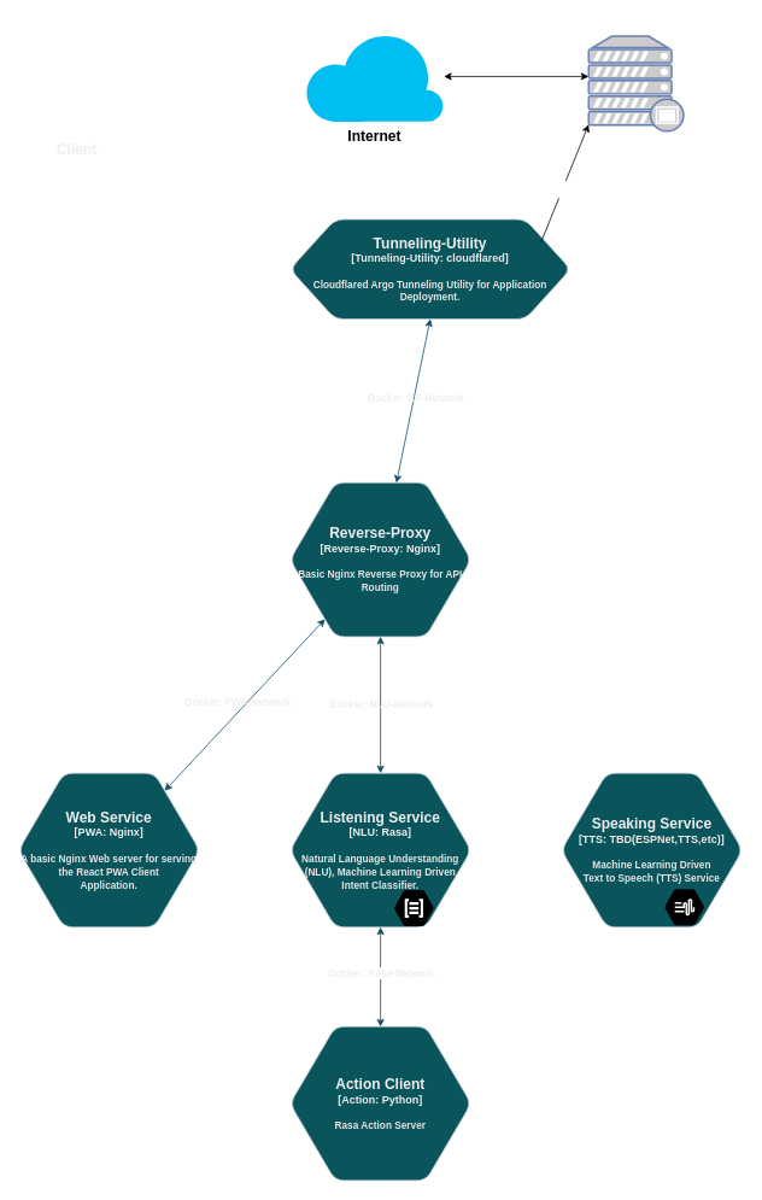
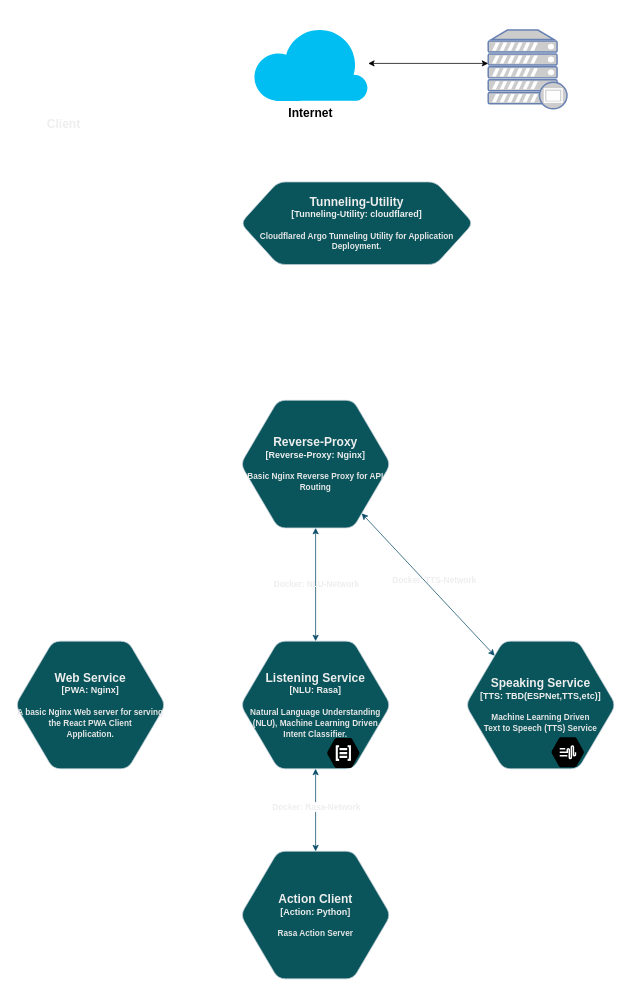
  <mxCell id="0" />
  <mxCell id="1" parent="0" />
  <mxCell id="2" value="&lt;font style=&quot;font-size: 16px&quot;&gt;&lt;b&gt;Web Service&lt;/font&gt;&lt;div&gt;[PWA:&amp;nbsp;Nginx]&lt;/div&gt;&lt;br&gt;&lt;div&gt;&lt;font style=&quot;font-size: 11px&quot;&gt;&lt;font color=&quot;#E6E6E6&quot;&gt;A basic Nginx Web server for serving the React PWA Client &#10;Application.&lt;/font&gt;&lt;/div&gt;" style="shape=hexagon;size=50;perimeter=hexagonPerimeter2;whiteSpace=wrap;html=1;fixedSize=1;rounded=1;labelBackgroundColor=none;fillColor=#09555B;fontSize=12;fontColor=#EEEEEE;align=center;strokeColor=#BAC8D3;metaEdit=1;points=[[0.5,0,0],[1,0.25,0],[1,0.5,0],[1,0.75,0],[0.5,1,0],[0,0.75,0],[0,0.5,0],[0,0.25,0]];resizable=0;sketch=0;" parent="1" vertex="1"><mxGeometry x="20" y="854" width="200" height="170" as="geometry" /></mxCell>
  <mxCell id="3" value="&lt;font style=&quot;font-size: 16px&quot;&gt;&lt;b&gt;Listening Service&lt;/font&gt;&lt;div&gt;[NLU:&amp;nbsp;Rasa]&lt;/div&gt;&lt;br&gt;&lt;div&gt;&lt;font style=&quot;font-size: 11px&quot;&gt;&lt;font color=&quot;#E6E6E6&quot;&gt;Natural Language Understanding &#10;(NLU), Machine Learning Driven&#10;Intent Classifier.&lt;/font&gt;&lt;/div&gt;" style="shape=hexagon;size=50;perimeter=hexagonPerimeter2;whiteSpace=wrap;html=1;fixedSize=1;rounded=1;labelBackgroundColor=none;fillColor=#09555B;fontSize=12;fontColor=#EEEEEE;align=center;strokeColor=#BAC8D3;metaEdit=1;points=[[0.5,0,0],[1,0.25,0],[1,0.5,0],[1,0.75,0],[0.5,1,0],[0,0.75,0],[0,0.5,0],[0,0.25,0]];resizable=0;sketch=0;" parent="1" vertex="1"><mxGeometry x="320" y="854" width="200" height="170" as="geometry" /></mxCell>
  <mxCell id="4" value="&lt;font style=&quot;font-size: 16px&quot;&gt;&lt;b&gt;Speaking Service&lt;/font&gt;&lt;div&gt;[TTS:&amp;nbsp;TBD(ESPNet,TTS,etc)]&lt;/div&gt;&lt;br&gt;&lt;div&gt;&lt;font style=&quot;font-size: 11px&quot;&gt;&lt;font color=&quot;#E6E6E6&quot;&gt;Machine Learning Driven &#10;Text to Speech (TTS) Service&lt;/font&gt;&lt;/div&gt;" style="shape=hexagon;size=50;perimeter=hexagonPerimeter2;whiteSpace=wrap;html=1;fixedSize=1;rounded=1;labelBackgroundColor=none;fillColor=#09555B;fontSize=12;fontColor=#EEEEEE;align=center;strokeColor=#BAC8D3;metaEdit=1;points=[[0.5,0,0],[1,0.25,0],[1,0.5,0],[1,0.75,0],[0.5,1,0],[0,0.75,0],[0,0.5,0],[0,0.25,0]];resizable=0;sketch=0;" parent="1" vertex="1"><mxGeometry x="620" y="854" width="200" height="170" as="geometry" /></mxCell>
  <mxCell id="5" value="&lt;font style=&quot;font-size: 16px&quot;&gt;&lt;b&gt;Reverse-Proxy&lt;/font&gt;&lt;div&gt;[Reverse-Proxy:&amp;nbsp;Nginx]&lt;/div&gt;&lt;br&gt;&lt;div&gt;&lt;font style=&quot;font-size: 11px&quot;&gt;&lt;font color=&quot;#E6E6E6&quot;&gt;Basic Nginx Reverse Proxy for API Routing&lt;/font&gt;&lt;/div&gt;" style="shape=hexagon;size=50;perimeter=hexagonPerimeter2;whiteSpace=wrap;html=1;fixedSize=1;rounded=1;labelBackgroundColor=none;fillColor=#09555B;fontSize=12;fontColor=#EEEEEE;align=center;strokeColor=#BAC8D3;metaEdit=1;points=[[0.5,0,0],[1,0.25,0],[1,0.5,0],[1,0.75,0],[0.5,1,0],[0,0.75,0],[0,0.5,0],[0,0.25,0]];resizable=0;sketch=0;" parent="1" vertex="1"><mxGeometry x="320" y="533" width="200" height="170" as="geometry" /></mxCell>
- <mxCell id="6" value="" style="endArrow=classic;startArrow=classic;html=1;rounded=1;sketch=0;strokeColor=#0B4D6A;curved=0;" parent="1" source="5" target="2" edge="1"><mxGeometry width="50" height="50" relative="1" as="geometry"><mxPoint x="660" y="504" as="sourcePoint" /><mxPoint x="710" y="454" as="targetPoint" /></mxGeometry></mxCell>
- <mxCell id="7" value="Docker: PWA-Network" style="edgeLabel;html=1;align=center;verticalAlign=middle;resizable=0;points=[];fontColor=#EEEEEE;labelBackgroundColor=none;labelBorderColor=none;rotation=0;fontStyle=1;rounded=1;" parent="6" vertex="1" connectable="0"><mxGeometry x="-0.115" y="2" relative="1" as="geometry"><mxPoint x="-20" y="5" as="offset" /></mxGeometry></mxCell>
  <mxCell id="8" value="" style="endArrow=classic;startArrow=classic;html=1;rounded=1;sketch=0;strokeColor=#0B4D6A;curved=0;entryX=0.5;entryY=0;entryDx=0;entryDy=0;entryPerimeter=0;exitX=0.5;exitY=1;exitDx=0;exitDy=0;exitPerimeter=0;" parent="1" source="5" target="3" edge="1"><mxGeometry width="50" height="50" relative="1" as="geometry"><mxPoint x="660" y="504" as="sourcePoint" /><mxPoint x="710" y="454" as="targetPoint" /></mxGeometry></mxCell>
  <mxCell id="9" value="Docker: NLU-Network" style="edgeLabel;html=1;align=center;verticalAlign=middle;resizable=0;points=[];fontColor=#EEEEEE;labelBackgroundColor=none;fontStyle=1;rounded=1;" parent="8" vertex="1" connectable="0"><mxGeometry x="-0.168" y="4" relative="1" as="geometry"><mxPoint x="-4" y="11" as="offset" /></mxGeometry></mxCell>
- <mxCell id="12" value="" style="endArrow=classic;startArrow=classic;html=1;rounded=1;sketch=0;strokeColor=#0B4D6A;curved=0;exitX=0.5;exitY=1;exitDx=0;exitDy=0;exitPerimeter=0;" parent="1" source="24" target="5" edge="1"><mxGeometry width="50" height="50" relative="1" as="geometry"><mxPoint x="420" y="394" as="sourcePoint" /><mxPoint x="710" y="454" as="targetPoint" /></mxGeometry></mxCell>
- <mxCell id="13" value="&lt;div&gt;Docker: RP-Network&lt;/div&gt;" style="edgeLabel;html=1;align=center;verticalAlign=middle;resizable=0;points=[];fontColor=#EEEEEE;fontStyle=1;labelBackgroundColor=none;rounded=1;" parent="12" vertex="1" connectable="0"><mxGeometry x="-0.086" y="-2" relative="1" as="geometry"><mxPoint x="2" y="6" as="offset" /></mxGeometry></mxCell>
+ <mxCell id="10" value="" style="endArrow=classic;startArrow=classic;html=1;rounded=1;sketch=0;strokeColor=#0B4D6A;curved=0;" parent="1" source="5" target="4" edge="1"><mxGeometry width="50" height="50" relative="1" as="geometry"><mxPoint x="660" y="504" as="sourcePoint" /><mxPoint x="990" y="614" as="targetPoint" /></mxGeometry></mxCell>
+ <mxCell id="11" value="Docker: TTS-Network" style="edgeLabel;html=1;align=center;verticalAlign=middle;resizable=0;points=[];fontColor=#EEEEEE;labelBackgroundColor=none;fontStyle=1;rotation=0;rounded=1;" parent="10" vertex="1" connectable="0"><mxGeometry x="-0.13" y="-4" relative="1" as="geometry"><mxPoint x="22" y="4" as="offset" /></mxGeometry></mxCell>
  <mxCell id="14" value="&lt;font style=&quot;font-size: 16px&quot;&gt;&lt;b&gt;Client&lt;/b&gt;&lt;/font&gt;" style="shape=image;html=1;verticalAlign=top;verticalLabelPosition=bottom;imageAspect=0;aspect=fixed;image=https://cdn4.iconfinder.com/data/icons/desktop-app-free/32/Desktop_Desktop_App_Monitor_Computer_Technology-02-128.png;rounded=1;labelBorderColor=none;sketch=0;fontColor=#EEEEEE;strokeColor=#BAC8D3;fillColor=#09555B;" parent="1" vertex="1"><mxGeometry x="20" y="20" width="128" height="128" as="geometry" /></mxCell>
  <mxCell id="15" value="" style="shape=image;html=1;verticalAlign=top;verticalLabelPosition=bottom;imageAspect=0;aspect=fixed;image=https://cdn4.iconfinder.com/data/icons/desktop-app-free/32/Desktop_Desktop_App_Smartphone_Phone_Android-09-128.png;rounded=1;labelBorderColor=none;sketch=0;fontColor=#EEEEEE;strokeColor=#BAC8D3;fillColor=#09555B;" parent="1" vertex="1"><mxGeometry x="104" y="94" width="48" height="48" as="geometry" /></mxCell>
  <mxCell id="16" value="" style="shape=image;html=1;verticalAlign=top;verticalLabelPosition=bottom;imageAspect=0;aspect=fixed;image=https://cdn4.iconfinder.com/data/icons/logos-brands-5/24/nginx-128.png;rounded=1;labelBorderColor=none;sketch=0;fontColor=#EEEEEE;strokeColor=#BAC8D3;fillColor=#09555B;" parent="1" vertex="1"><mxGeometry x="440" y="663" width="40" height="40" as="geometry" /></mxCell>
  <mxCell id="17" value="" style="shape=image;html=1;verticalAlign=top;verticalLabelPosition=bottom;imageAspect=0;aspect=fixed;image=https://cdn4.iconfinder.com/data/icons/logos-brands-5/24/nginx-128.png;rounded=1;labelBorderColor=none;sketch=0;fontColor=#EEEEEE;strokeColor=#BAC8D3;fillColor=#09555B;" parent="1" vertex="1"><mxGeometry x="140" y="984" width="40" height="40" as="geometry" /></mxCell>
  <mxCell id="18" value="" style="sketch=0;html=1;fillColor=#000000;strokeColor=none;verticalAlign=top;labelPosition=center;verticalLabelPosition=bottom;align=center;spacingTop=-6;fontSize=11;fontStyle=1;fontColor=#EEEEEE;shape=mxgraph.gcp2.hexIcon;prIcon=cloud_natural_language_api;rounded=1;labelBackgroundColor=none;labelBorderColor=none;" parent="1" vertex="1"><mxGeometry x="424" y="973.75" width="66" height="58.5" as="geometry" /></mxCell>
  <mxCell id="19" value="" style="sketch=0;html=1;fillColor=#000000;strokeColor=none;verticalAlign=top;labelPosition=center;verticalLabelPosition=bottom;align=center;spacingTop=-6;fontSize=11;fontStyle=1;fontColor=#FFFFFF;shape=mxgraph.gcp2.hexIcon;prIcon=cloud_text_to_speech;rounded=1;labelBackgroundColor=none;labelBorderColor=none;" parent="1" vertex="1"><mxGeometry x="723" y="972.75" width="66" height="58.5" as="geometry" /></mxCell>
  <mxCell id="20" value="&lt;font style=&quot;font-size: 16px&quot;&gt;&lt;b&gt;Action Client&lt;/font&gt;&lt;div&gt;[Action:&amp;nbsp;Python]&lt;/div&gt;&lt;br&gt;&lt;div&gt;&lt;font style=&quot;font-size: 11px&quot;&gt;&lt;font color=&quot;#E6E6E6&quot;&gt;Rasa Action Server&lt;/font&gt;&lt;/div&gt;" style="shape=hexagon;size=50;perimeter=hexagonPerimeter2;whiteSpace=wrap;html=1;fixedSize=1;rounded=1;labelBackgroundColor=none;fillColor=#09555B;fontSize=12;fontColor=#EEEEEE;align=center;strokeColor=#BAC8D3;metaEdit=1;points=[[0.5,0,0],[1,0.25,0],[1,0.5,0],[1,0.75,0],[0.5,1,0],[0,0.75,0],[0,0.5,0],[0,0.25,0]];resizable=0;sketch=0;" parent="1" vertex="1"><mxGeometry x="320" y="1134" width="200" height="170" as="geometry" /></mxCell>
  <mxCell id="21" value="" style="endArrow=classic;startArrow=classic;html=1;rounded=1;entryX=0.5;entryY=1;entryDx=0;entryDy=0;entryPerimeter=0;exitX=0.5;exitY=0;exitDx=0;exitDy=0;exitPerimeter=0;strokeColor=#0B4D6A;" parent="1" source="20" target="3" edge="1"><mxGeometry width="50" height="50" relative="1" as="geometry"><mxPoint x="1010" y="524" as="sourcePoint" /><mxPoint x="1060" y="474" as="targetPoint" /></mxGeometry></mxCell>
  <mxCell id="22" value="&lt;div&gt;&lt;b&gt;Docker: Rasa-Network&lt;/b&gt;&lt;/div&gt;" style="edgeLabel;html=1;align=center;verticalAlign=middle;resizable=0;points=[];fontColor=#EEEEEE;" parent="21" vertex="1" connectable="0"><mxGeometry x="0.143" y="-1" relative="1" as="geometry"><mxPoint x="-1" y="3" as="offset" /></mxGeometry></mxCell>
  <mxCell id="23" value="" style="shape=image;html=1;verticalAlign=top;verticalLabelPosition=bottom;labelBackgroundColor=#ffffff;imageAspect=0;aspect=fixed;image=https://cdn0.iconfinder.com/data/icons/font-awesome-brands-vol-2/512/python-128.png;rounded=1;sketch=0;fontColor=#EEEEEE;strokeColor=#BAC8D3;fillColor=#09555B;" parent="1" vertex="1"><mxGeometry x="440" y="1265" width="39" height="39" as="geometry" /></mxCell>
  <mxCell id="24" value="&lt;font style=&quot;font-size: 16px&quot;&gt;&lt;b&gt;Tunneling-Utility&lt;/font&gt;&lt;div&gt;[Tunneling-Utility:&amp;nbsp;cloudflared]&lt;/div&gt;&lt;br&gt;&lt;div&gt;&lt;font style=&quot;font-size: 11px&quot;&gt;&lt;font color=&quot;#E6E6E6&quot;&gt;Cloudflared Argo Tunneling Utility for Application Deployment.&lt;/font&gt;&lt;/div&gt;" style="shape=hexagon;size=50;perimeter=hexagonPerimeter2;whiteSpace=wrap;html=1;fixedSize=1;rounded=1;labelBackgroundColor=none;fillColor=#09555B;fontSize=12;fontColor=#EEEEEE;align=center;strokeColor=#BAC8D3;metaEdit=1;points=[[0.5,0,0],[1,0.25,0],[1,0.5,0],[1,0.75,0],[0.5,1,0],[0,0.75,0],[0,0.5,0],[0,0.25,0]];resizable=0;sketch=0;" vertex="1" parent="1"><mxGeometry x="320" y="242" width="310" height="110" as="geometry" /></mxCell>
  <mxCell id="25" value="&lt;font style=&quot;font-size: 16px&quot;&gt;&lt;b&gt;Internet&lt;/b&gt;&lt;/font&gt;" style="verticalLabelPosition=bottom;html=1;verticalAlign=top;align=center;strokeColor=none;fillColor=#00BEF2;shape=mxgraph.azure.cloud;" vertex="1" parent="1"><mxGeometry x="336.15" y="34" width="153.85" height="100" as="geometry" /></mxCell>
- <mxCell id="26" value="" style="endArrow=classic;html=1;rounded=0;exitX=0.895;exitY=0.229;exitDx=0;exitDy=0;exitPerimeter=0;entryX=0;entryY=0.93;entryDx=0;entryDy=0;entryPerimeter=0;" edge="1" parent="1" source="24" target="28"><mxGeometry width="50" height="50" relative="1" as="geometry"><mxPoint x="540" y="234" as="sourcePoint" /><mxPoint x="660" y="134" as="targetPoint" /></mxGeometry></mxCell>
- <mxCell id="27" value="&lt;div&gt;Argo Tunnel&lt;/div&gt;" style="edgeLabel;html=1;align=center;verticalAlign=middle;resizable=0;points=[];fontSize=16;fontColor=#FFFFFF;" vertex="1" connectable="0" parent="26"><mxGeometry x="0.214" y="-2" relative="1" as="geometry"><mxPoint x="-22" y="19" as="offset" /></mxGeometry></mxCell>
  <mxCell id="28" value="&lt;div style=&quot;font-size: 16px&quot;&gt;&lt;b&gt;&lt;font style=&quot;font-size: 16px&quot; color=&quot;#FFFFFF&quot;&gt;Cloudflare&lt;/font&gt;&lt;/b&gt;&lt;/div&gt;" style="fontColor=#0066CC;verticalAlign=top;verticalLabelPosition=bottom;labelPosition=center;align=center;html=1;outlineConnect=0;fillColor=#CCCCCC;strokeColor=#6881B3;gradientColor=none;gradientDirection=north;strokeWidth=2;shape=mxgraph.networks.proxy_server;" vertex="1" parent="1"><mxGeometry x="650" y="39.5" width="105" height="105" as="geometry" /></mxCell>
  <mxCell id="29" value="" style="shape=image;html=1;verticalAlign=top;verticalLabelPosition=bottom;labelBackgroundColor=#ffffff;imageAspect=0;aspect=fixed;image=https://cdn0.iconfinder.com/data/icons/font-awesome-brands-vol-1/640/cloudflare-128.png" vertex="1" parent="1"><mxGeometry x="650" y="40" width="88" height="88" as="geometry" /></mxCell>
  <mxCell id="30" value="" style="endArrow=classic;startArrow=classic;html=1;rounded=0;fontSize=16;fontColor=#FFFFFF;" edge="1" parent="1" source="25" target="29"><mxGeometry width="50" height="50" relative="1" as="geometry"><mxPoint x="510" y="94" as="sourcePoint" /><mxPoint x="560" y="44" as="targetPoint" /></mxGeometry></mxCell>
  <mxCell id="31" value="&lt;div&gt;HTTPS&lt;/div&gt;" style="edgeLabel;html=1;align=center;verticalAlign=middle;resizable=0;points=[];fontSize=16;fontColor=#FFFFFF;" vertex="1" connectable="0" parent="30"><mxGeometry x="-0.212" relative="1" as="geometry"><mxPoint x="17" y="-20" as="offset" /></mxGeometry></mxCell>
